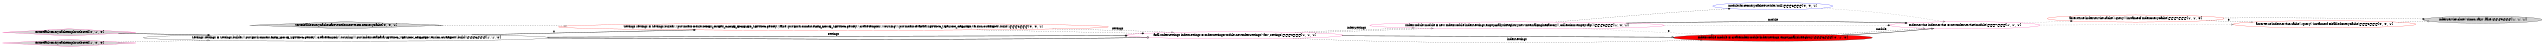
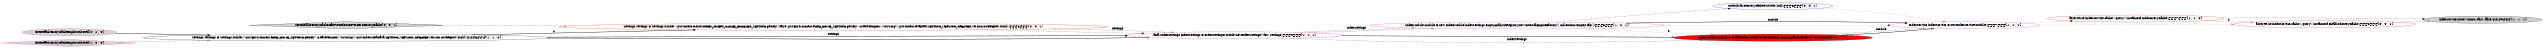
  digraph {
    rankdir=LR
    node [fillcolor=white shape=ellipse style=filled color=deeppink]
    edge [style=dashed arrowhead=onormal]
    n1 [fillcolor=lightgray label="testDisableQueryCacheHasPrecedenceOverForceQueryCache['0', '0', '1']" shape=diamond color=black]
    n2 [label="Settings settings = Settings.builder().put(IndexModule.INDEX_QUERY_CACHE_ENABLED_SETTING.getKey(),false).put(Environment.PATH_HOME_SETTING.getKey(),createTempDir().toString()).put(IndexMetaData.SETTING_VERSION_CREATED,Version.CURRENT).build()@@@3@@@['0', '0', '1']" color=red]
    n3 [fillcolor=lightgray label="indexService.close(\"simon says\",false)@@@9@@@['1', '1', '1']" color=black]
-   n4 [fillcolor=lightgray label="testDefaultQueryCacheImplIsSelected['0', '1', '0']" shape=diamond]
+   n4 [fillcolor=lightgray label="testDefaultQueryCacheImplIsSelected['0', '1', '0']"]
    n5 [label="Settings settings = Settings.builder().put(Environment.PATH_HOME_SETTING.getKey(),createTempDir().toString()).put(IndexMetaData.SETTING_VERSION_CREATED,Version.CURRENT).build()@@@3@@@['1', '1', '0']" color=black]
    n6 [label="final IndexSettings indexSettings = IndexSettingsModule.newIndexSettings(\"foo\",settings)@@@4@@@['1', '1', '1']"]
    n7 [label="module.forceQueryCacheProvider(null)@@@6@@@['0', '0', '1']" color=blue]
    n8 [label="IndexService indexService = newIndexService(module)@@@7@@@['1', '1', '1']"]
    n9 [label="assertTrue(indexService.cache().query() instanceof IndexQueryCache)@@@7@@@['1', '1', '0']" color=red]
    n10 [label="assertTrue(indexService.cache().query() instanceof DisabledQueryCache)@@@8@@@['0', '0', '1']" color=red]
    n11 [label="IndexModule module = new IndexModule(indexSettings,emptyAnalysisRegistry,new InternalEngineFactory(),Collections.emptyMap())@@@5@@@['1', '0', '1']"]
    n12 [fillcolor=red label="IndexModule module = createIndexModule(indexSettings,emptyAnalysisRegistry)@@@5@@@['0', '1', '0']" color=black]
    n13 [fillcolor=lightgray label="testDefaultQueryCacheImplIsSelected['1', '0', '0']" shape=diamond]
    n1 -> n2
    n2 -> n6 [label=settings]
    n2 -> n6 [arrowhead=diamond]
    n4 -> n5 [style=bold arrowhead=diamond]
    n5 -> n2 [label=0 style=bold arrowhead=diamond]
    n5 -> n6 [label=settings style=bold arrowhead=diamond]
    n5 -> n6 [style=bold arrowhead=odot]
    n6 -> n11 [label=indexSettings]
    n6 -> n11
    n6 -> n12 [style=bold]
    n6 -> n12 [label=indexSettings arrowhead=odot]
    n7 -> n8 [style=dotted]
    n8 -> n9 [style=dotted arrowhead=diamond]
    n8 -> n10 [style=dotted]
    n9 -> n3 [arrowhead=diamond]
    n9 -> n10 [label=0 arrowhead=odot]
    n10 -> n3 [arrowhead=odot]
    n11 -> n7 [arrowhead=diamond]
    n11 -> n8 [label=module style=bold arrowhead=diamond]
    n11 -> n8 [style=dotted arrowhead=diamond]
    n11 -> n12 [label=0 style=dotted]
    n12 -> n8 [label=module]
    n12 -> n8 [style=bold]
    n13 -> n5
  }
